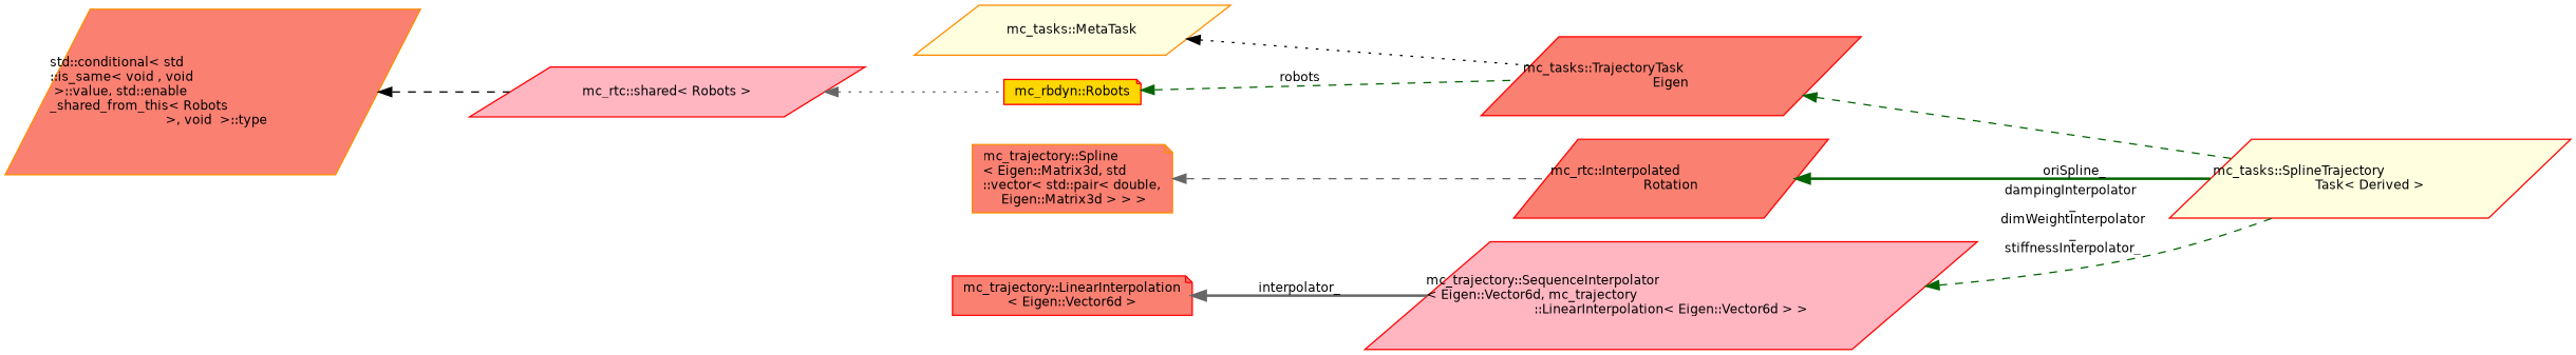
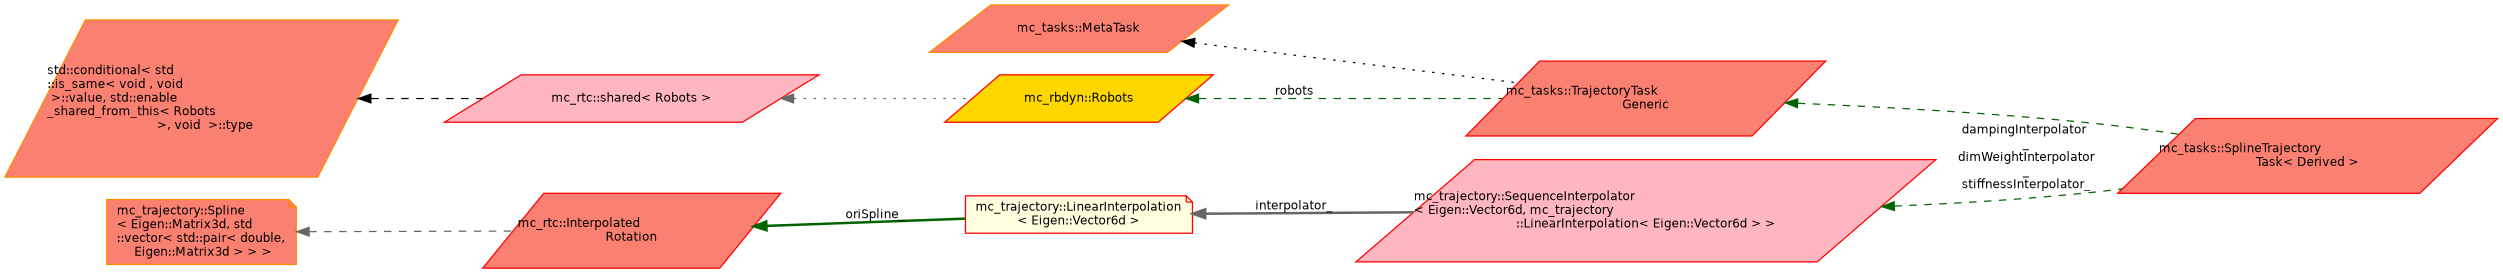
  digraph {
    rankdir=LR
    node [color=red fillcolor=salmon fontname=Helvetica fontsize=10 shape=parallelogram style=filled]
    edge [color=darkgreen dir=back fontname=Helvetica fontsize=10 labelfontname=Helvetica labelfontsize=10 style=dashed]
-   n1 [fillcolor=lightyellow fontcolor=black height=0.2 label="mc_tasks::SplineTrajectory\lTask\< Derived \>" width=0.4]
-   n2 [height=0.2 label="mc_tasks::TrajectoryTask\lEigen" width=0.4]
-   n3 [color=darkorange fillcolor=lightyellow height=0.2 label="mc_tasks::MetaTask" width=0.4]
-   n4 [fillcolor=gold height=0.2 label="mc_rbdyn::Robots" shape=note width=0.4]
+   n1 [fontcolor=black height=0.2 label="mc_tasks::SplineTrajectory\lTask\< Derived \>" width=0.4]
+   n2 [height=0.2 label="mc_tasks::TrajectoryTask\lGeneric" width=0.4]
+   n3 [color=darkorange height=0.2 label="mc_tasks::MetaTask" width=0.4]
+   n4 [fillcolor=gold height=0.2 label="mc_rbdyn::Robots" width=0.4]
    n5 [fillcolor=lightpink height=0.2 label="mc_rtc::shared\< Robots \>" width=0.4]
    n6 [color=darkorange height=0.2 label="std::conditional\< std\l::is_same\< void , void\l \>::value, std::enable\l_shared_from_this\< Robots\l  \>, void  \>::type" width=0.4]
    n7 [height=0.2 label="mc_rtc::Interpolated\lRotation" width=0.4]
    n8 [color=darkorange height=0.2 label="mc_trajectory::Spline\l\< Eigen::Matrix3d, std\l::vector\< std::pair\< double,\l Eigen::Matrix3d \> \> \>" shape=note width=0.4]
    n9 [fillcolor=lightpink height=0.2 label="mc_trajectory::SequenceInterpolator\l\< Eigen::Vector6d, mc_trajectory\l::LinearInterpolation\< Eigen::Vector6d \> \>" width=0.4]
-   n10 [height=0.2 label="mc_trajectory::LinearInterpolation\l\< Eigen::Vector6d \>" shape=note width=0.4]
+   n10 [fillcolor=lightyellow height=0.2 label="mc_trajectory::LinearInterpolation\l\< Eigen::Vector6d \>" shape=note width=0.4]
    n2 -> n1
    n3 -> n2 [color=black style=dotted]
    n4 -> n2 [label=" robots"]
    n5 -> n4 [color=gray40 style=dotted]
    n6 -> n5 [color=black]
-   n7 -> n1 [label=" oriSpline_" style=bold]
+   n7 -> n10 [label=" oriSpline_" style=bold]
    n8 -> n7 [color=gray40]
    n9 -> n1 [label=" dampingInterpolator\l_\ndimWeightInterpolator\l_\nstiffnessInterpolator_"]
    n10 -> n9 [color=gray40 label=" interpolator_" style=bold]
  }
